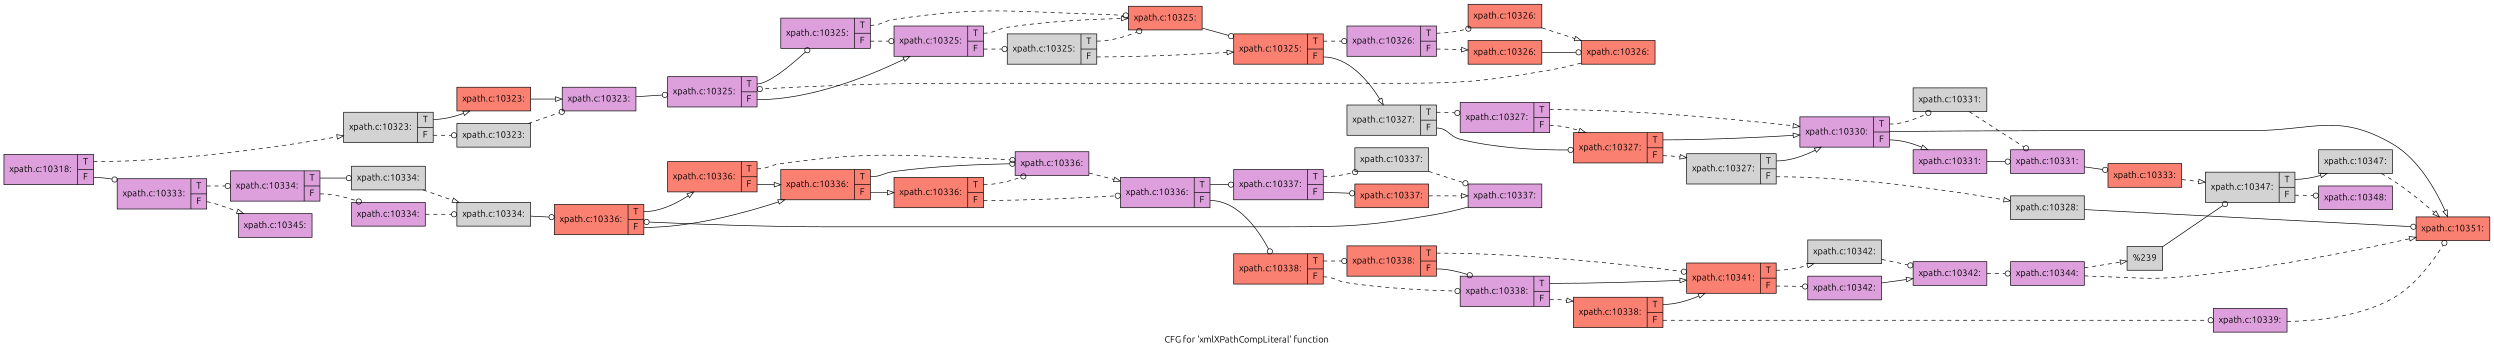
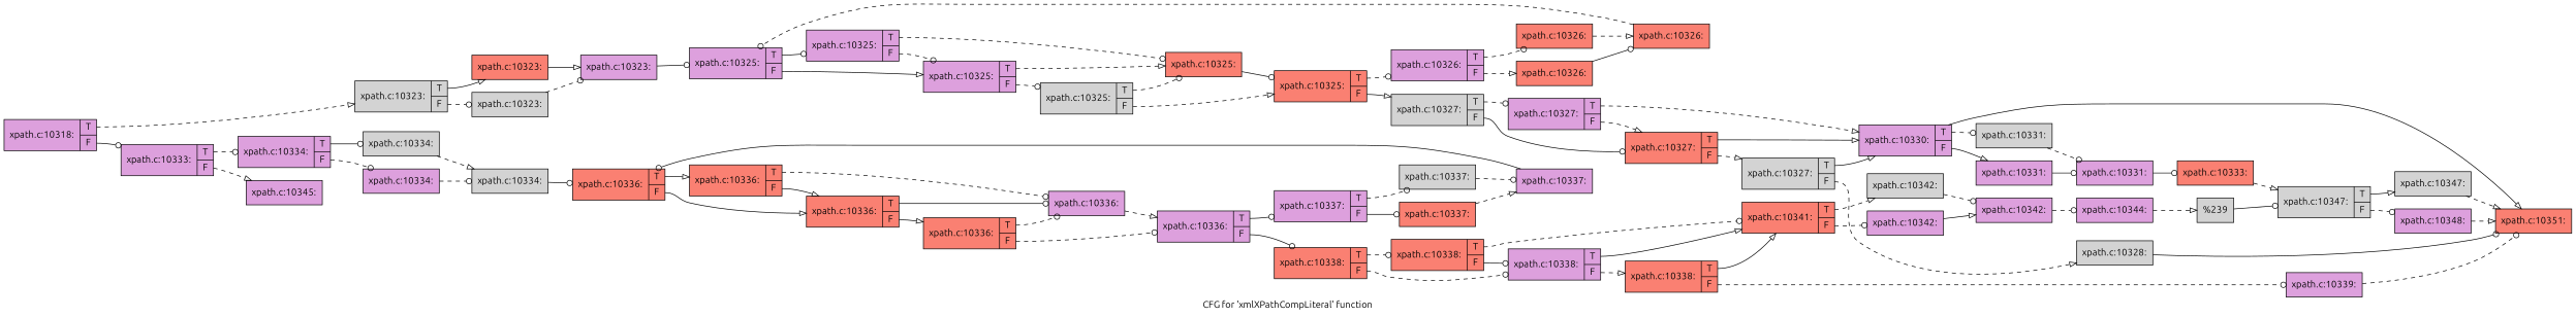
  digraph {
    fontname=Ubuntu
    label="CFG for 'xmlXPathCompLiteral' function"
    rankdir=LR
    node [fillcolor=plum fontname=Ubuntu shape=record style=filled]
    edge [arrowhead=odot fontname=Ubuntu style=dashed]
    n1 [label="{xpath.c:10318:|{<s0>T|<s1>F}}"]
    n2 [fillcolor=lightgrey label="{xpath.c:10323:|{<s0>T|<s1>F}}"]
    n3 [label="{xpath.c:10333:|{<s0>T|<s1>F}}"]
    n4 [fillcolor=salmon label="{xpath.c:10323:}"]
    n5 [fillcolor=lightgrey label="{xpath.c:10323:}"]
    n6 [label="{xpath.c:10334:|{<s0>T|<s1>F}}"]
    n7 [label="{xpath.c:10345:}"]
    n8 [label="{xpath.c:10323:}"]
    n9 [fillcolor=lightgrey label="{xpath.c:10334:}"]
    n10 [label="{xpath.c:10334:}"]
    n11 [label="{xpath.c:10325:|{<s0>T|<s1>F}}"]
    n12 [label="{xpath.c:10325:|{<s0>T|<s1>F}}"]
    n13 [label="{xpath.c:10325:|{<s0>T|<s1>F}}"]
    n14 [fillcolor=salmon label="{xpath.c:10325:}"]
    n15 [fillcolor=lightgrey label="{xpath.c:10325:|{<s0>T|<s1>F}}"]
    n16 [fillcolor=salmon label="{xpath.c:10325:|{<s0>T|<s1>F}}"]
    n17 [label="{xpath.c:10326:|{<s0>T|<s1>F}}"]
    n18 [fillcolor=lightgrey label="{xpath.c:10327:|{<s0>T|<s1>F}}"]
    n19 [fillcolor=salmon label="{xpath.c:10326:}"]
    n20 [fillcolor=salmon label="{xpath.c:10326:}"]
    n21 [label="{xpath.c:10327:|{<s0>T|<s1>F}}"]
    n22 [fillcolor=salmon label="{xpath.c:10327:|{<s0>T|<s1>F}}"]
    n23 [fillcolor=salmon label="{xpath.c:10326:}"]
    n24 [label="{xpath.c:10330:|{<s0>T|<s1>F}}"]
    n25 [fillcolor=lightgrey label="{xpath.c:10327:|{<s0>T|<s1>F}}"]
    n26 [fillcolor=lightgrey label="{xpath.c:10331:}"]
    n27 [label="{xpath.c:10331:}"]
    n28 [fillcolor=salmon label="{xpath.c:10351:}"]
    n29 [fillcolor=lightgrey label="{xpath.c:10328:}"]
    n30 [label="{xpath.c:10331:}"]
    n31 [fillcolor=salmon label="{xpath.c:10333:}"]
    n32 [fillcolor=lightgrey label="{xpath.c:10347:|{<s0>T|<s1>F}}"]
    n33 [fillcolor=lightgrey label="{xpath.c:10347:}"]
    n34 [label="{xpath.c:10348:}"]
    n35 [fillcolor=lightgrey label="{xpath.c:10334:}"]
    n36 [fillcolor=salmon label="{xpath.c:10336:|{<s0>T|<s1>F}}"]
    n37 [fillcolor=salmon label="{xpath.c:10336:|{<s0>T|<s1>F}}"]
    n38 [fillcolor=salmon label="{xpath.c:10336:|{<s0>T|<s1>F}}"]
    n39 [label="{xpath.c:10336:}"]
    n40 [fillcolor=salmon label="{xpath.c:10336:|{<s0>T|<s1>F}}"]
    n41 [label="{xpath.c:10336:|{<s0>T|<s1>F}}"]
    n42 [label="{xpath.c:10337:|{<s0>T|<s1>F}}"]
    n43 [fillcolor=salmon label="{xpath.c:10338:|{<s0>T|<s1>F}}"]
    n44 [fillcolor=lightgrey label="{xpath.c:10337:}"]
    n45 [fillcolor=salmon label="{xpath.c:10337:}"]
    n46 [fillcolor=salmon label="{xpath.c:10338:|{<s0>T|<s1>F}}"]
    n47 [label="{xpath.c:10338:|{<s0>T|<s1>F}}"]
    n48 [label="{xpath.c:10337:}"]
    n49 [fillcolor=salmon label="{xpath.c:10341:|{<s0>T|<s1>F}}"]
    n50 [fillcolor=salmon label="{xpath.c:10338:|{<s0>T|<s1>F}}"]
    n51 [fillcolor=lightgrey label="{xpath.c:10342:}"]
    n52 [label="{xpath.c:10342:}"]
    n53 [label="{xpath.c:10339:}"]
    n54 [label="{xpath.c:10342:}"]
    n55 [label="{xpath.c:10344:}"]
    n56 [fillcolor=lightgrey label="{%239}"]
    n1 -> n2 [arrowhead=onormal tailport=s0]
    n1 -> n3 [style=solid tailport=s1]
    n2 -> n4 [arrowhead=onormal style=solid tailport=s0]
    n2 -> n5 [tailport=s1]
    n3 -> n6 [tailport=s0]
    n3 -> n7 [arrowhead=onormal tailport=s1]
    n4 -> n8 [arrowhead=onormal style=solid]
    n5 -> n8
    n6 -> n9 [style=solid tailport=s0]
    n6 -> n10 [tailport=s1]
    n8 -> n11 [style=solid]
    n9 -> n35 [arrowhead=onormal]
    n10 -> n35
    n11 -> n12 [style=solid tailport=s0]
    n11 -> n13 [arrowhead=onormal style=solid tailport=s1]
    n12 -> n13 [tailport=s1]
    n12 -> n14 [tailport=s0]
    n13 -> n14 [arrowhead=onormal tailport=s0]
    n13 -> n15 [tailport=s1]
    n14 -> n16 [style=solid]
    n15 -> n14 [tailport=s0]
    n15 -> n16 [arrowhead=onormal tailport=s1]
    n16 -> n17 [tailport=s0]
    n16 -> n18 [arrowhead=onormal style=solid tailport=s1]
    n17 -> n19 [tailport=s0]
    n17 -> n20 [arrowhead=onormal tailport=s1]
    n18 -> n21 [tailport=s0]
    n18 -> n22 [style=solid tailport=s1]
    n19 -> n23 [arrowhead=onormal]
    n20 -> n23 [style=solid]
    n21 -> n22 [arrowhead=onormal tailport=s1]
    n21 -> n24 [arrowhead=onormal tailport=s0]
    n22 -> n24 [arrowhead=onormal style=solid tailport=s0]
    n22 -> n25 [arrowhead=onormal tailport=s1]
    n23 -> n11
    n24 -> n26 [tailport=s0]
    n24 -> n27 [arrowhead=onormal style=solid tailport=s1]
    n24 -> n28 [arrowhead=onormal style=solid]
    n25 -> n24 [arrowhead=onormal style=solid tailport=s0]
    n25 -> n29 [arrowhead=onormal tailport=s1]
    n26 -> n30
    n27 -> n30 [style=solid]
    n29 -> n28 [style=solid]
    n30 -> n31 [style=solid]
    n31 -> n32 [arrowhead=onormal]
    n32 -> n33 [arrowhead=onormal style=solid tailport=s0]
    n32 -> n34 [tailport=s1]
    n33 -> n28 [arrowhead=onormal]
-   n55 -> n28 [arrowhead=onormal]
+   n34 -> n28 [arrowhead=onormal]
    n35 -> n36 [style=solid]
    n36 -> n37 [arrowhead=onormal style=solid tailport=s0]
    n36 -> n38 [arrowhead=onormal style=solid tailport=s1]
    n37 -> n38 [arrowhead=onormal style=solid tailport=s1]
    n37 -> n39 [tailport=s0]
    n38 -> n39 [style=solid tailport=s0]
    n38 -> n40 [arrowhead=onormal style=solid tailport=s1]
    n39 -> n41 [arrowhead=onormal]
    n40 -> n39 [tailport=s0]
    n40 -> n41 [tailport=s1]
    n41 -> n42 [style=solid tailport=s0]
    n41 -> n43 [style=solid tailport=s1]
    n42 -> n44 [tailport=s0]
    n42 -> n45 [style=solid tailport=s1]
    n43 -> n46 [tailport=s0]
    n43 -> n47 [tailport=s1]
    n44 -> n48
    n45 -> n48 [arrowhead=onormal]
    n46 -> n47 [style=solid tailport=s1]
    n46 -> n49 [tailport=s0]
    n47 -> n49 [arrowhead=onormal style=solid tailport=s0]
    n47 -> n50 [arrowhead=onormal tailport=s1]
    n48 -> n36 [style=solid]
    n49 -> n51 [arrowhead=onormal tailport=s0]
    n49 -> n52 [tailport=s1]
    n50 -> n49 [arrowhead=onormal style=solid tailport=s0]
    n50 -> n53 [tailport=s1]
    n51 -> n54
    n52 -> n54 [arrowhead=onormal style=solid]
    n53 -> n28
    n54 -> n55
    n55 -> n56 [arrowhead=onormal]
    n56 -> n32 [style=solid]
  }
